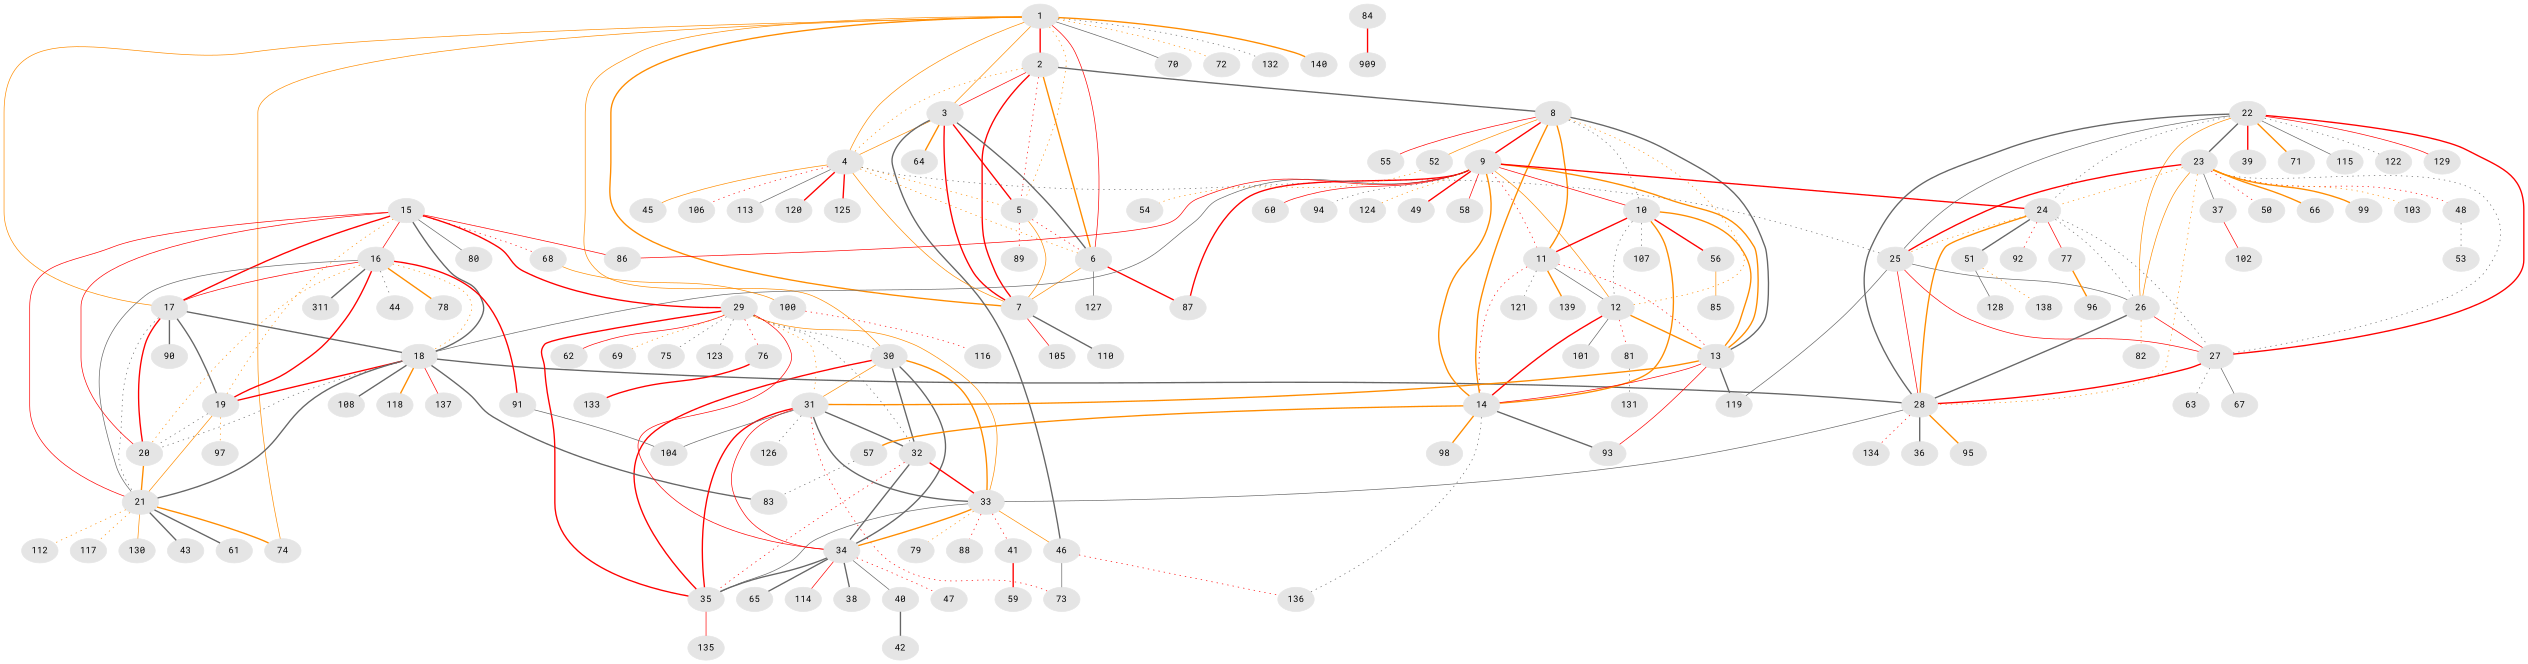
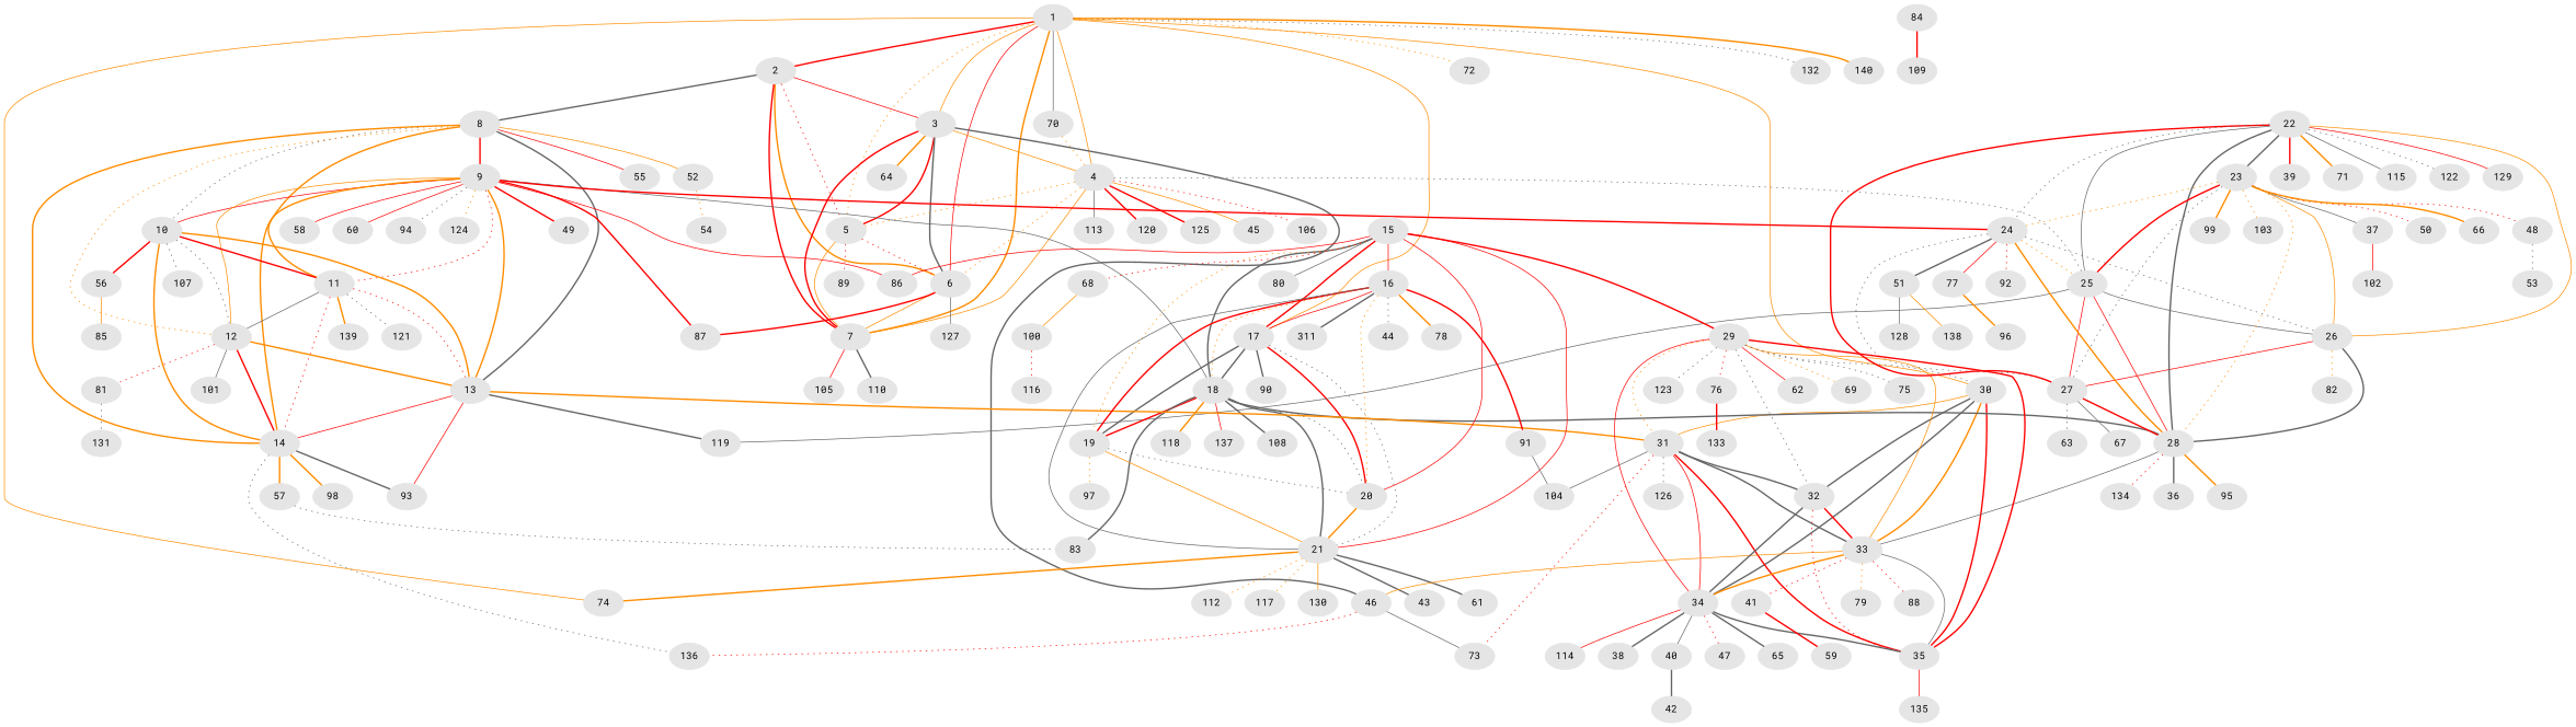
  graph {
    fontname="Roboto Mono"
    node [color=gray90 fontname="Roboto Mono" style=filled]
    edge [color=red fontname="Roboto Mono" style=bold]
    1
    2
    3
    4
    5
    6
    7
    17
    30
    70
    72
    74
    132
    140
    8
    46
    64
    25
    45
    106
    113
    120
    125
    89
    87
    127
    105
    110
    18
    19
    20
    21
    90
    31
    33
    32
    34
    35
    9
    10
    11
    12
    13
    14
    52
    55
    136
    73
    119
    28
    26
    27
    24
    49
    58
    60
    86
    94
    124
    56
    107
    121
    139
    81
    101
    93
    57
    98
    54
    83
    108
    118
    137
    51
    77
    92
    85
    131
    104
    126
    84
-   109 [label=909]
+   109
    15
    16
    29
    68
    80
    44
    78
    91
    n91 [label=311]
    97
    43
    61
    112
    117
    130
    62
    69
    75
    76
    123
    100
    36
    95
    134
    22
    23
    39
    71
    115
    122
    129
    37
    48
    50
    66
    99
    103
    82
    63
    67
    102
    53
    128
    138
    96
    41
    79
    88
    38
    40
    47
    65
    114
    135
    133
    59
    42
    116
    1 -- 2
    1 -- 3 [color=darkorange style=solid]
    1 -- 4 [color=darkorange style=solid]
    1 -- 5 [color=darkorange style=dotted]
    1 -- 6 [style=solid]
    1 -- 7 [color=darkorange]
    1 -- 17 [color=darkorange style=solid]
    1 -- 30 [color=darkorange style=solid]
    1 -- 70 [color=gray40 style=solid]
    1 -- 72 [color=darkorange style=dotted]
    1 -- 74 [color=darkorange style=solid]
    1 -- 132 [color=gray40 style=dotted]
    1 -- 140 [color=darkorange]
    2 -- 3 [style=solid]
-   2 -- 4 [color=darkorange style=dotted]
+   70 -- 4 [color=darkorange style=dotted]
    2 -- 5 [style=dotted]
    2 -- 6 [color=darkorange]
    2 -- 7
    2 -- 8 [color=gray40]
    3 -- 4 [color=darkorange style=solid]
    3 -- 5
    3 -- 6 [color=gray40]
    3 -- 7
    3 -- 46 [color=gray40]
    3 -- 64 [color=darkorange]
    4 -- 5 [color=darkorange style=dotted]
    4 -- 6 [color=darkorange style=dotted]
    4 -- 7 [color=darkorange style=solid]
    4 -- 25 [color=gray40 style=dotted]
    4 -- 45 [color=darkorange style=solid]
    4 -- 106 [style=dotted]
    4 -- 113 [color=gray40 style=solid]
    4 -- 120
    4 -- 125
    5 -- 6 [style=dotted]
    5 -- 7 [color=darkorange style=solid]
    5 -- 89 [style=dotted]
    6 -- 7 [color=darkorange style=solid]
    6 -- 87
    6 -- 127 [color=gray40 style=solid]
    7 -- 105 [style=solid]
    7 -- 110 [color=gray40]
    17 -- 18 [color=gray40]
    17 -- 19 [color=gray40]
    17 -- 20
    17 -- 21 [color=gray40 style=dotted]
    17 -- 90 [color=gray40]
    30 -- 31 [color=darkorange style=solid]
    30 -- 33 [color=darkorange]
    30 -- 32 [color=gray40]
    30 -- 34 [color=gray40]
    30 -- 35
    8 -- 9
    8 -- 10 [color=gray40 style=dotted]
    8 -- 11 [color=darkorange]
    8 -- 12 [color=darkorange style=dotted]
    8 -- 13 [color=gray40]
    8 -- 14 [color=darkorange]
    8 -- 52 [color=darkorange style=solid]
    8 -- 55 [style=solid]
    46 -- 136 [style=dotted]
    46 -- 73 [color=gray40 style=solid]
    25 -- 119 [color=gray40 style=solid]
    25 -- 28 [style=solid]
    25 -- 26 [color=gray40 style=solid]
    25 -- 27 [style=solid]
    18 -- 19
    18 -- 20 [color=gray40 style=dotted]
    18 -- 21 [color=gray40]
    18 -- 28 [color=gray40]
    18 -- 83 [color=gray40]
    18 -- 108 [color=gray40]
    18 -- 118 [color=darkorange]
    18 -- 137 [style=solid]
    19 -- 20 [color=gray40 style=dotted]
    19 -- 21 [color=darkorange style=solid]
    19 -- 97 [color=darkorange style=dotted]
    20 -- 21 [color=darkorange]
    21 -- 74 [color=darkorange]
    21 -- 43 [color=gray40]
    21 -- 61 [color=gray40]
    21 -- 112 [color=darkorange style=dotted]
    21 -- 117 [color=darkorange style=dotted]
    21 -- 130 [color=darkorange style=solid]
    31 -- 33 [color=gray40]
    31 -- 32 [color=gray40]
    31 -- 34 [style=solid]
    31 -- 35
    31 -- 73 [style=dotted]
    31 -- 104 [color=gray40 style=solid]
    31 -- 126 [color=gray40 style=dotted]
    33 -- 46 [color=darkorange style=solid]
    33 -- 34 [color=darkorange]
    33 -- 35 [color=gray40 style=solid]
    33 -- 41 [style=dotted]
    33 -- 79 [color=darkorange style=dotted]
    33 -- 88 [style=dotted]
    32 -- 33
    32 -- 34 [color=gray40]
    32 -- 35 [style=dotted]
    34 -- 35 [color=gray40]
    34 -- 38 [color=gray40]
    34 -- 40 [color=gray40 style=solid]
    34 -- 47 [style=dotted]
    34 -- 65 [color=gray40]
    34 -- 114 [style=solid]
    35 -- 135 [style=solid]
    9 -- 87
    9 -- 18 [color=gray40 style=solid]
    9 -- 10 [style=solid]
    9 -- 11 [style=dotted]
    9 -- 12 [color=darkorange style=solid]
    9 -- 13 [color=darkorange]
    9 -- 14 [color=darkorange]
    9 -- 24
    9 -- 49
    9 -- 58 [style=solid]
    9 -- 60 [style=solid]
    9 -- 86 [style=solid]
    9 -- 94 [color=gray40 style=dotted]
    9 -- 124 [color=darkorange style=dotted]
    10 -- 11
    10 -- 12 [color=gray40 style=dotted]
    10 -- 13 [color=darkorange]
    10 -- 14 [color=darkorange]
    10 -- 56
    10 -- 107 [color=gray40 style=dotted]
    11 -- 12 [color=gray40 style=solid]
    11 -- 13 [style=dotted]
    11 -- 14 [style=dotted]
    11 -- 121 [color=gray40 style=dotted]
    11 -- 139 [color=darkorange]
    12 -- 13 [color=darkorange]
    12 -- 14
    12 -- 81 [style=dotted]
    12 -- 101 [color=gray40 style=solid]
    13 -- 31 [color=darkorange]
    13 -- 14 [style=solid]
    13 -- 119 [color=gray40]
    13 -- 93 [style=solid]
    14 -- 136 [color=gray40 style=dotted]
    14 -- 93 [color=gray40]
    14 -- 57 [color=darkorange]
    14 -- 98 [color=darkorange]
    52 -- 54 [color=darkorange style=dotted]
    28 -- 33 [color=gray40 style=solid]
    28 -- 36 [color=gray40]
    28 -- 95 [color=darkorange]
    28 -- 134 [style=dotted]
    26 -- 28 [color=gray40]
    26 -- 27 [style=solid]
    26 -- 82 [color=darkorange style=dotted]
    27 -- 28
    27 -- 63 [color=gray40 style=dotted]
    27 -- 67 [color=gray40 style=solid]
    24 -- 25 [color=darkorange style=dotted]
    24 -- 28 [color=darkorange]
    24 -- 26 [color=gray40 style=dotted]
    24 -- 27 [color=gray40 style=dotted]
    24 -- 51 [color=gray40]
    24 -- 77 [style=solid]
    24 -- 92 [style=dotted]
    56 -- 85 [color=darkorange style=solid]
    81 -- 131 [color=gray40 style=dotted]
    57 -- 83 [color=gray40 style=dotted]
    51 -- 128 [color=gray40 style=solid]
-   51 -- 138 [color=darkorange style=dotted]
+   51 -- 138 [color=darkorange style=solid]
    77 -- 96 [color=darkorange]
    84 -- 109
    15 -- 17
    15 -- 18 [color=gray40]
    15 -- 19 [color=darkorange style=dotted]
    15 -- 20 [style=solid]
    15 -- 21 [style=solid]
    15 -- 86 [style=solid]
    15 -- 16 [style=solid]
    15 -- 29
    15 -- 68 [style=dotted]
    15 -- 80 [color=gray40 style=solid]
    16 -- 17 [style=solid]
    16 -- 18 [color=darkorange style=dotted]
    16 -- 19
    16 -- 20 [color=darkorange style=dotted]
    16 -- 21 [color=gray40 style=solid]
    16 -- 44 [color=gray40 style=dotted]
    16 -- 78 [color=darkorange]
    16 -- 91
    16 -- n91 [color=gray40]
    29 -- 30 [color=gray40 style=dotted]
    29 -- 31 [color=darkorange style=dotted]
    29 -- 33 [color=darkorange style=solid]
    29 -- 32 [color=gray40 style=dotted]
    29 -- 34 [style=solid]
    29 -- 35
    29 -- 62 [style=solid]
    29 -- 69 [color=darkorange style=dotted]
    29 -- 75 [color=gray40 style=dotted]
    29 -- 76 [style=dotted]
    29 -- 123 [color=gray40 style=dotted]
    68 -- 100 [color=darkorange style=solid]
    91 -- 104 [color=gray40 style=solid]
    76 -- 133
    100 -- 116 [style=dotted]
    22 -- 25 [color=gray40 style=solid]
    22 -- 28 [color=gray40]
    22 -- 26 [color=darkorange style=solid]
    22 -- 27
    22 -- 24 [color=gray40 style=dotted]
    22 -- 23 [color=gray40]
    22 -- 39
    22 -- 71 [color=darkorange]
    22 -- 115 [color=gray40 style=solid]
    22 -- 122 [color=gray40 style=dotted]
    22 -- 129 [style=solid]
    23 -- 25
    23 -- 28 [color=darkorange style=dotted]
    23 -- 26 [color=darkorange style=solid]
    23 -- 27 [color=gray40 style=dotted]
    23 -- 24 [color=darkorange style=dotted]
    23 -- 37 [color=gray40 style=solid]
    23 -- 48 [style=dotted]
    23 -- 50 [style=dotted]
    23 -- 66 [color=darkorange]
    23 -- 99 [color=darkorange]
    23 -- 103 [color=darkorange style=dotted]
    37 -- 102 [style=solid]
    48 -- 53 [color=gray40 style=dotted]
    41 -- 59
    40 -- 42 [color=gray40]
  }
